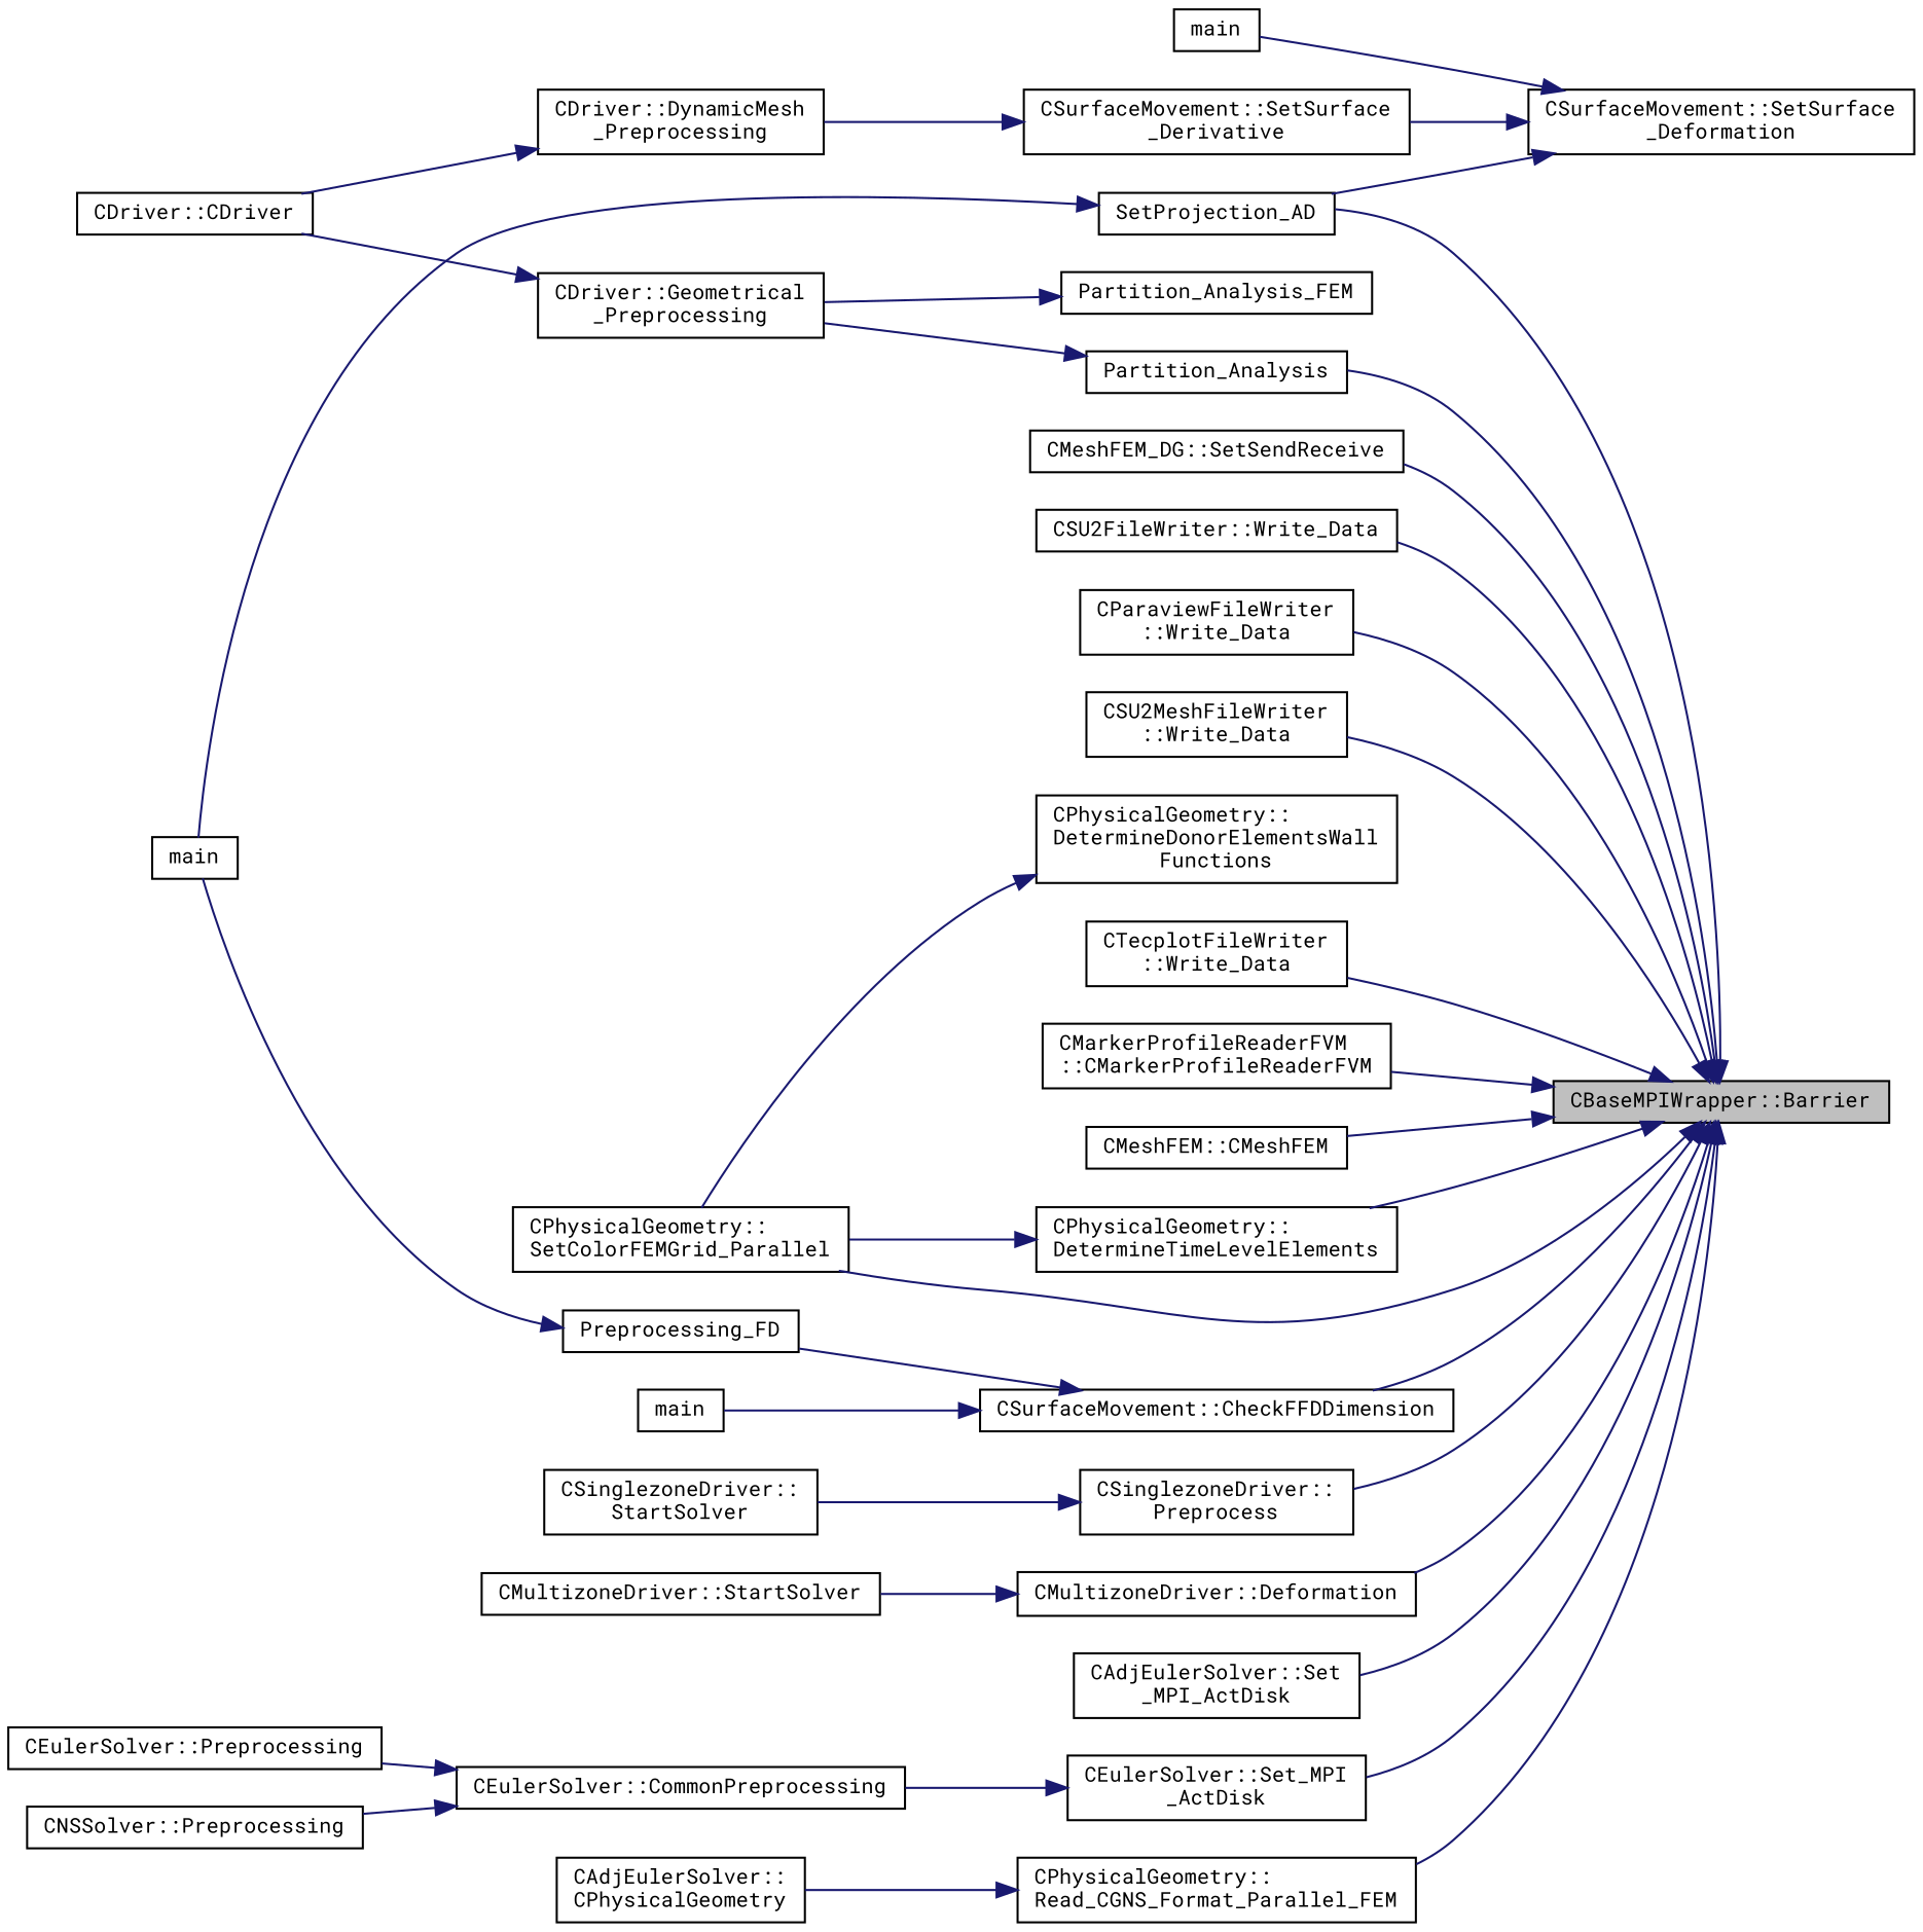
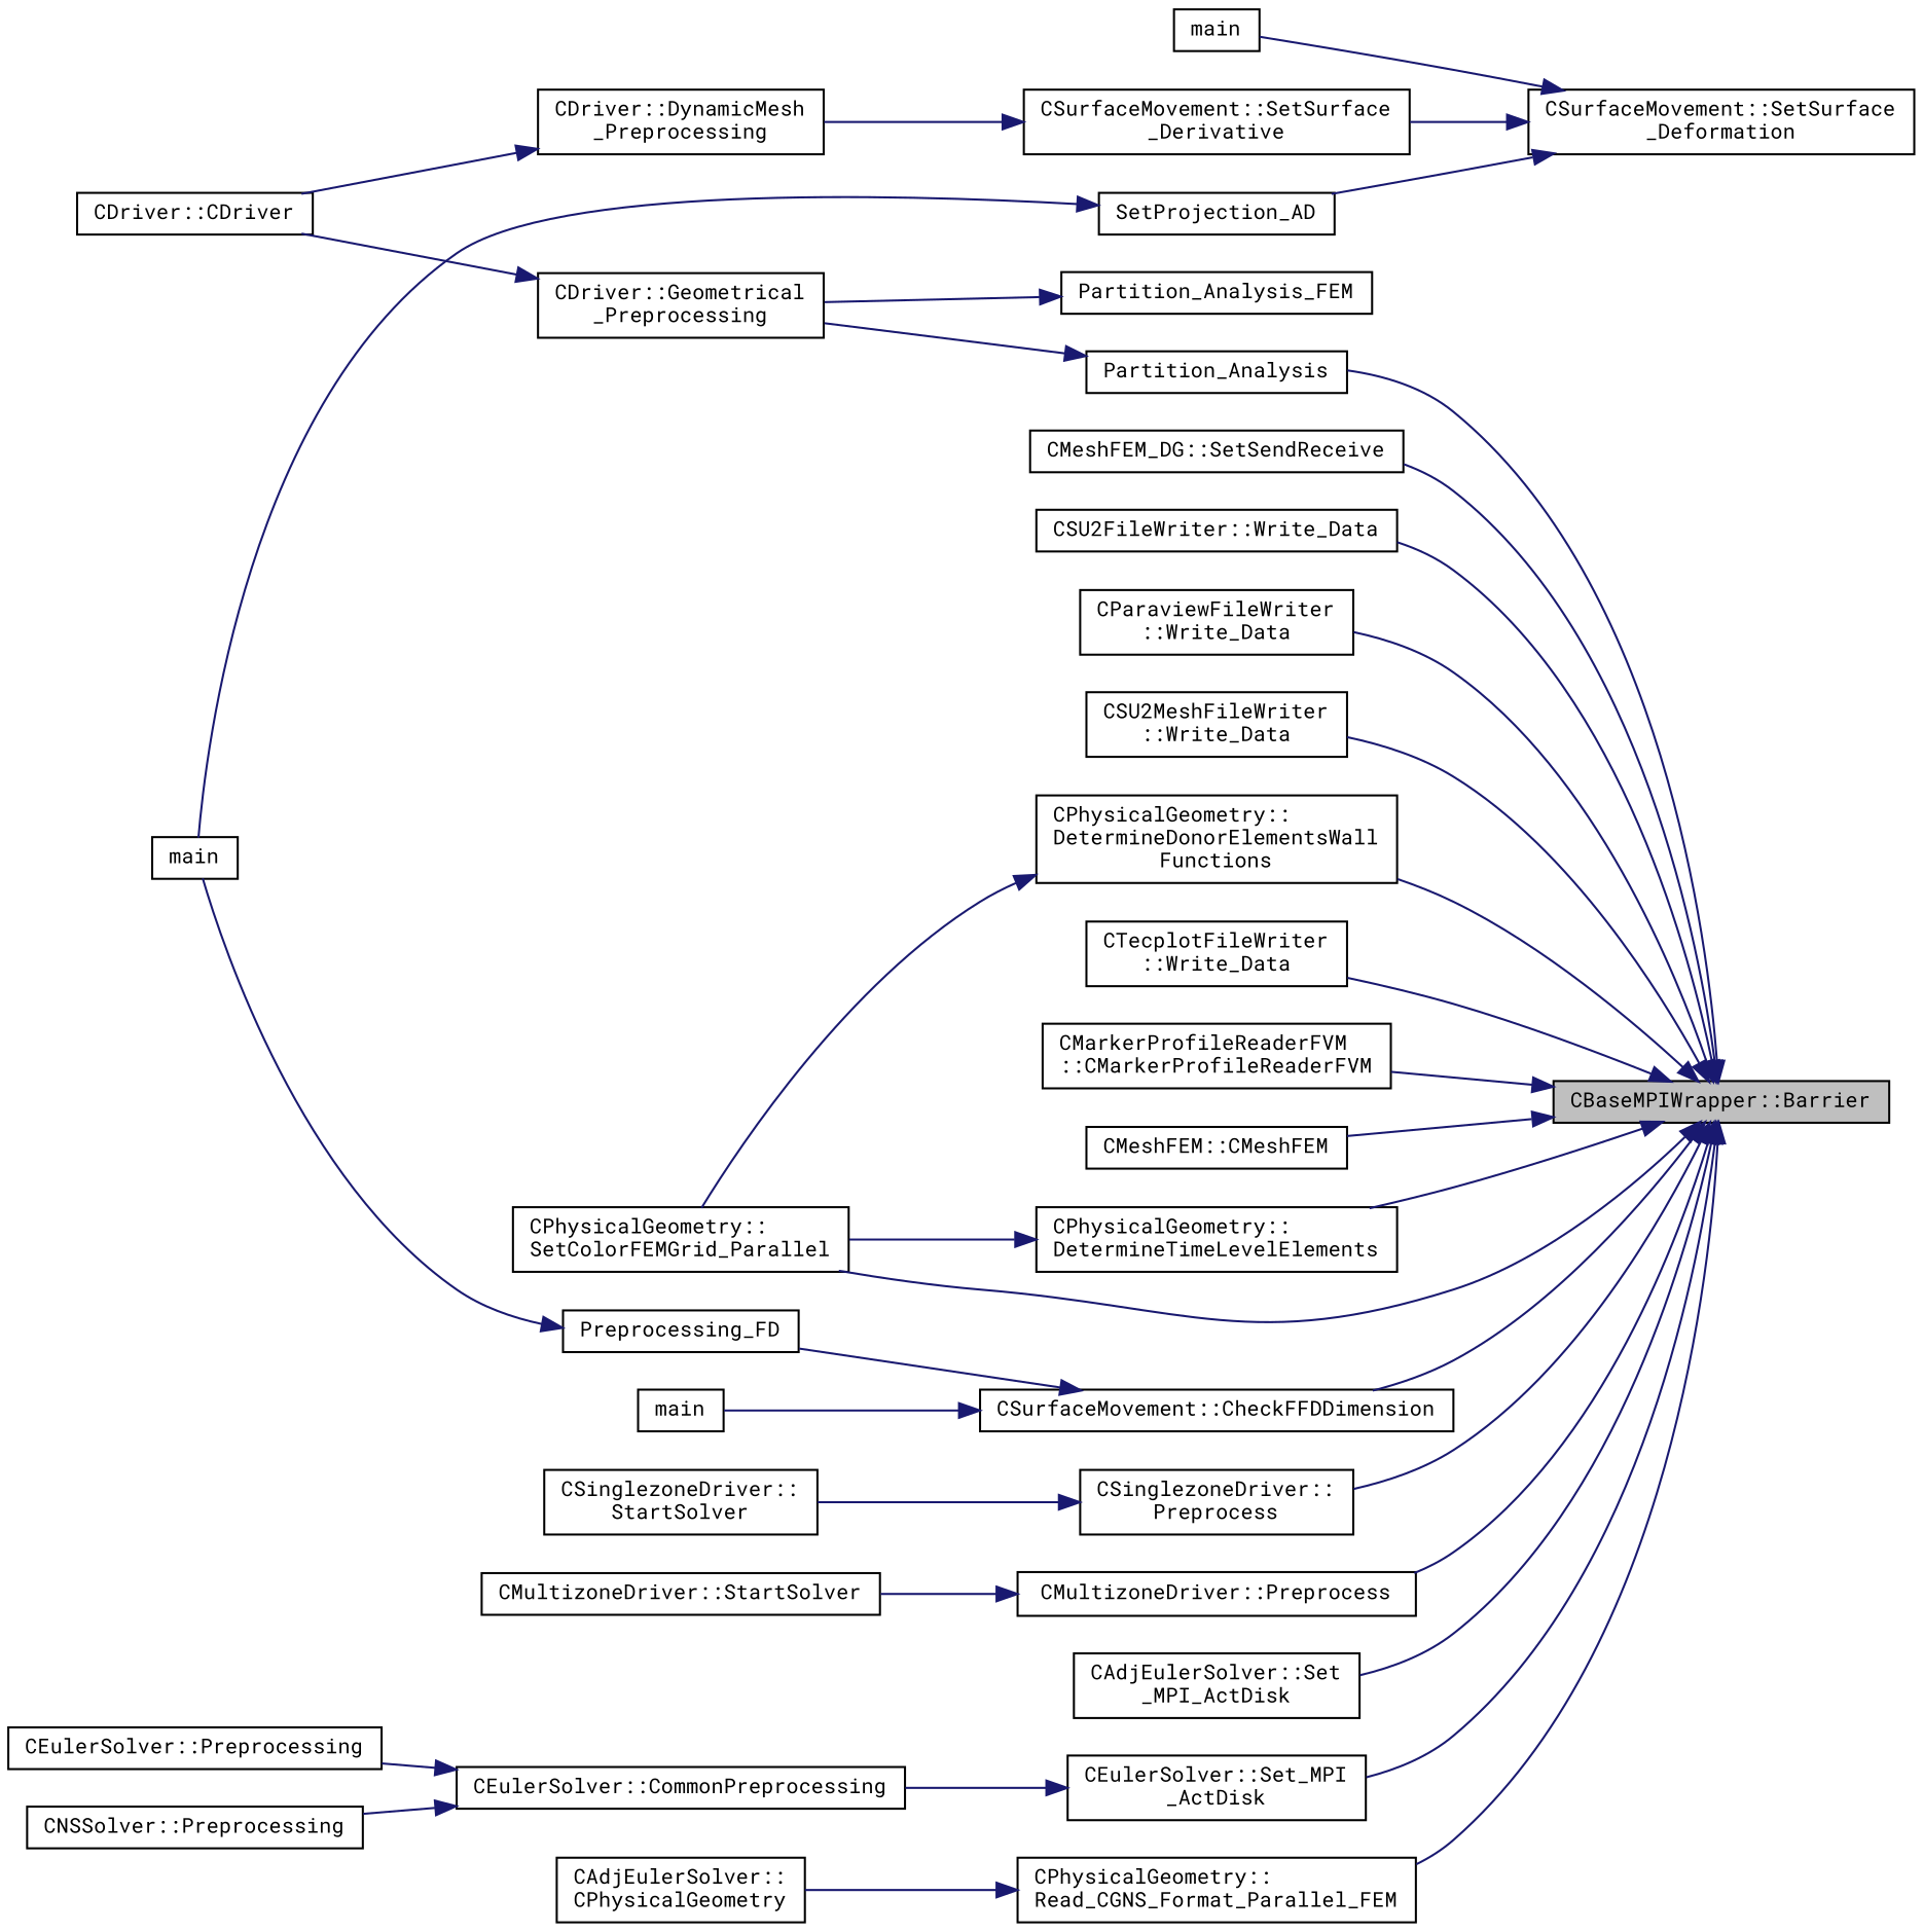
  digraph {
    fontname="Roboto Mono"
    rankdir=RL
    node [color=black fillcolor=white fontname="Roboto Mono" fontsize=10 shape=record style=filled]
    edge [color=midnightblue dir=back fontname="Roboto Mono" fontsize=10 labelfontname=Helvetica labelfontsize=10 style=solid]
    n1 [fillcolor=grey75 fontcolor=black height=0.2 label="CBaseMPIWrapper::Barrier" width=0.4]
    n2 [height=0.2 label="CSurfaceMovement::CheckFFDDimension" width=0.4]
    n3 [height=0.2 label="CMarkerProfileReaderFVM\l::CMarkerProfileReaderFVM" width=0.4]
    n4 [height=0.2 label="CMeshFEM::CMeshFEM" width=0.4]
    n5 [height=0.2 label="CPhysicalGeometry::\lDetermineDonorElementsWall\lFunctions" width=0.4]
    n6 [height=0.2 label="CPhysicalGeometry::\lSetColorFEMGrid_Parallel" width=0.4]
    n7 [height=0.2 label="CPhysicalGeometry::\lDetermineTimeLevelElements" width=0.4]
    n8 [height=0.2 label=Partition_Analysis width=0.4]
    n9 [height=0.2 label="CSinglezoneDriver::\lPreprocess" width=0.4]
-   n10 [height=0.2 label="CMultizoneDriver::Deformation" width=0.4]
+   n10 [height=0.2 label="CMultizoneDriver::Preprocess" width=0.4]
    n11 [height=0.2 label="CPhysicalGeometry::\lRead_CGNS_Format_Parallel_FEM" width=0.4]
    n12 [height=0.2 label="CAdjEulerSolver::Set\l_MPI_ActDisk" width=0.4]
    n13 [height=0.2 label="CEulerSolver::Set_MPI\l_ActDisk" width=0.4]
    n14 [height=0.2 label="CMeshFEM_DG::SetSendReceive" width=0.4]
    n15 [height=0.2 label="CSU2FileWriter::Write_Data" width=0.4]
    n16 [height=0.2 label="CParaviewFileWriter\l::Write_Data" width=0.4]
    n17 [height=0.2 label="CSU2MeshFileWriter\l::Write_Data" width=0.4]
    n18 [height=0.2 label="CTecplotFileWriter\l::Write_Data" width=0.4]
    n19 [height=0.2 label=main width=0.4]
    n20 [height=0.2 label=Preprocessing_FD width=0.4]
    n21 [height=0.2 label="CDriver::Geometrical\l_Preprocessing" width=0.4]
    n22 [height=0.2 label=Partition_Analysis_FEM width=0.4]
    n23 [height=0.2 label="CSinglezoneDriver::\lStartSolver" width=0.4]
    n24 [height=0.2 label="CMultizoneDriver::StartSolver" width=0.4]
    n25 [height=0.2 label="CAdjEulerSolver::\lCPhysicalGeometry" width=0.4]
    n26 [height=0.2 label="CEulerSolver::CommonPreprocessing" width=0.4]
    n27 [height=0.2 label=main width=0.4]
    n28 [height=0.2 label="CSurfaceMovement::SetSurface\l_Deformation" width=0.4]
    n29 [height=0.2 label=main width=0.4]
    n30 [height=0.2 label=SetProjection_AD width=0.4]
    n31 [height=0.2 label="CSurfaceMovement::SetSurface\l_Derivative" width=0.4]
    n32 [height=0.2 label="CDriver::DynamicMesh\l_Preprocessing" width=0.4]
    n33 [height=0.2 label="CDriver::CDriver" width=0.4]
    n34 [height=0.2 label="CNSSolver::Preprocessing" width=0.4]
    n35 [height=0.2 label="CEulerSolver::Preprocessing" width=0.4]
    n1 -> n2
    n1 -> n3
    n1 -> n4
-   n1 -> n30
+   n1 -> n5
    n1 -> n6
    n1 -> n7
    n1 -> n8
    n1 -> n9
    n1 -> n10
    n1 -> n11
    n1 -> n12
    n1 -> n13
    n1 -> n14
    n1 -> n15
    n1 -> n16
    n1 -> n17
    n1 -> n18
    n2 -> n19
    n2 -> n20
    n5 -> n6
    n7 -> n6
    n8 -> n21
    n9 -> n23
    n10 -> n24
    n11 -> n25
    n13 -> n26
    n20 -> n27
    n21 -> n33
    n22 -> n21
    n26 -> n34
    n26 -> n35
    n28 -> n29
    n28 -> n30
    n28 -> n31
    n30 -> n27
    n31 -> n32
    n32 -> n33
  }
